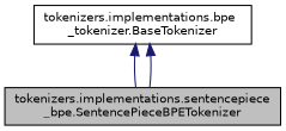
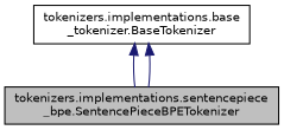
  digraph {
    node [color=black fontname=Helvetica fontsize=10 shape=record style=filled]
    edge [color=midnightblue dir=back fontname=Helvetica fontsize=10 labelfontname=Helvetica labelfontsize=10 style=solid]
    n1 [fillcolor=grey75 fontcolor=black height=0.2 label="tokenizers.implementations.sentencepiece\l_bpe.SentencePieceBPETokenizer" width=0.4]
-   n2 [fillcolor=white height=0.2 label="tokenizers.implementations.bpe\l_tokenizer.BaseTokenizer" width=0.4]
+   n2 [fillcolor=white height=0.2 label="tokenizers.implementations.base\l_tokenizer.BaseTokenizer" width=0.4]
    n2 -> n1
    n2 -> n1
  }
